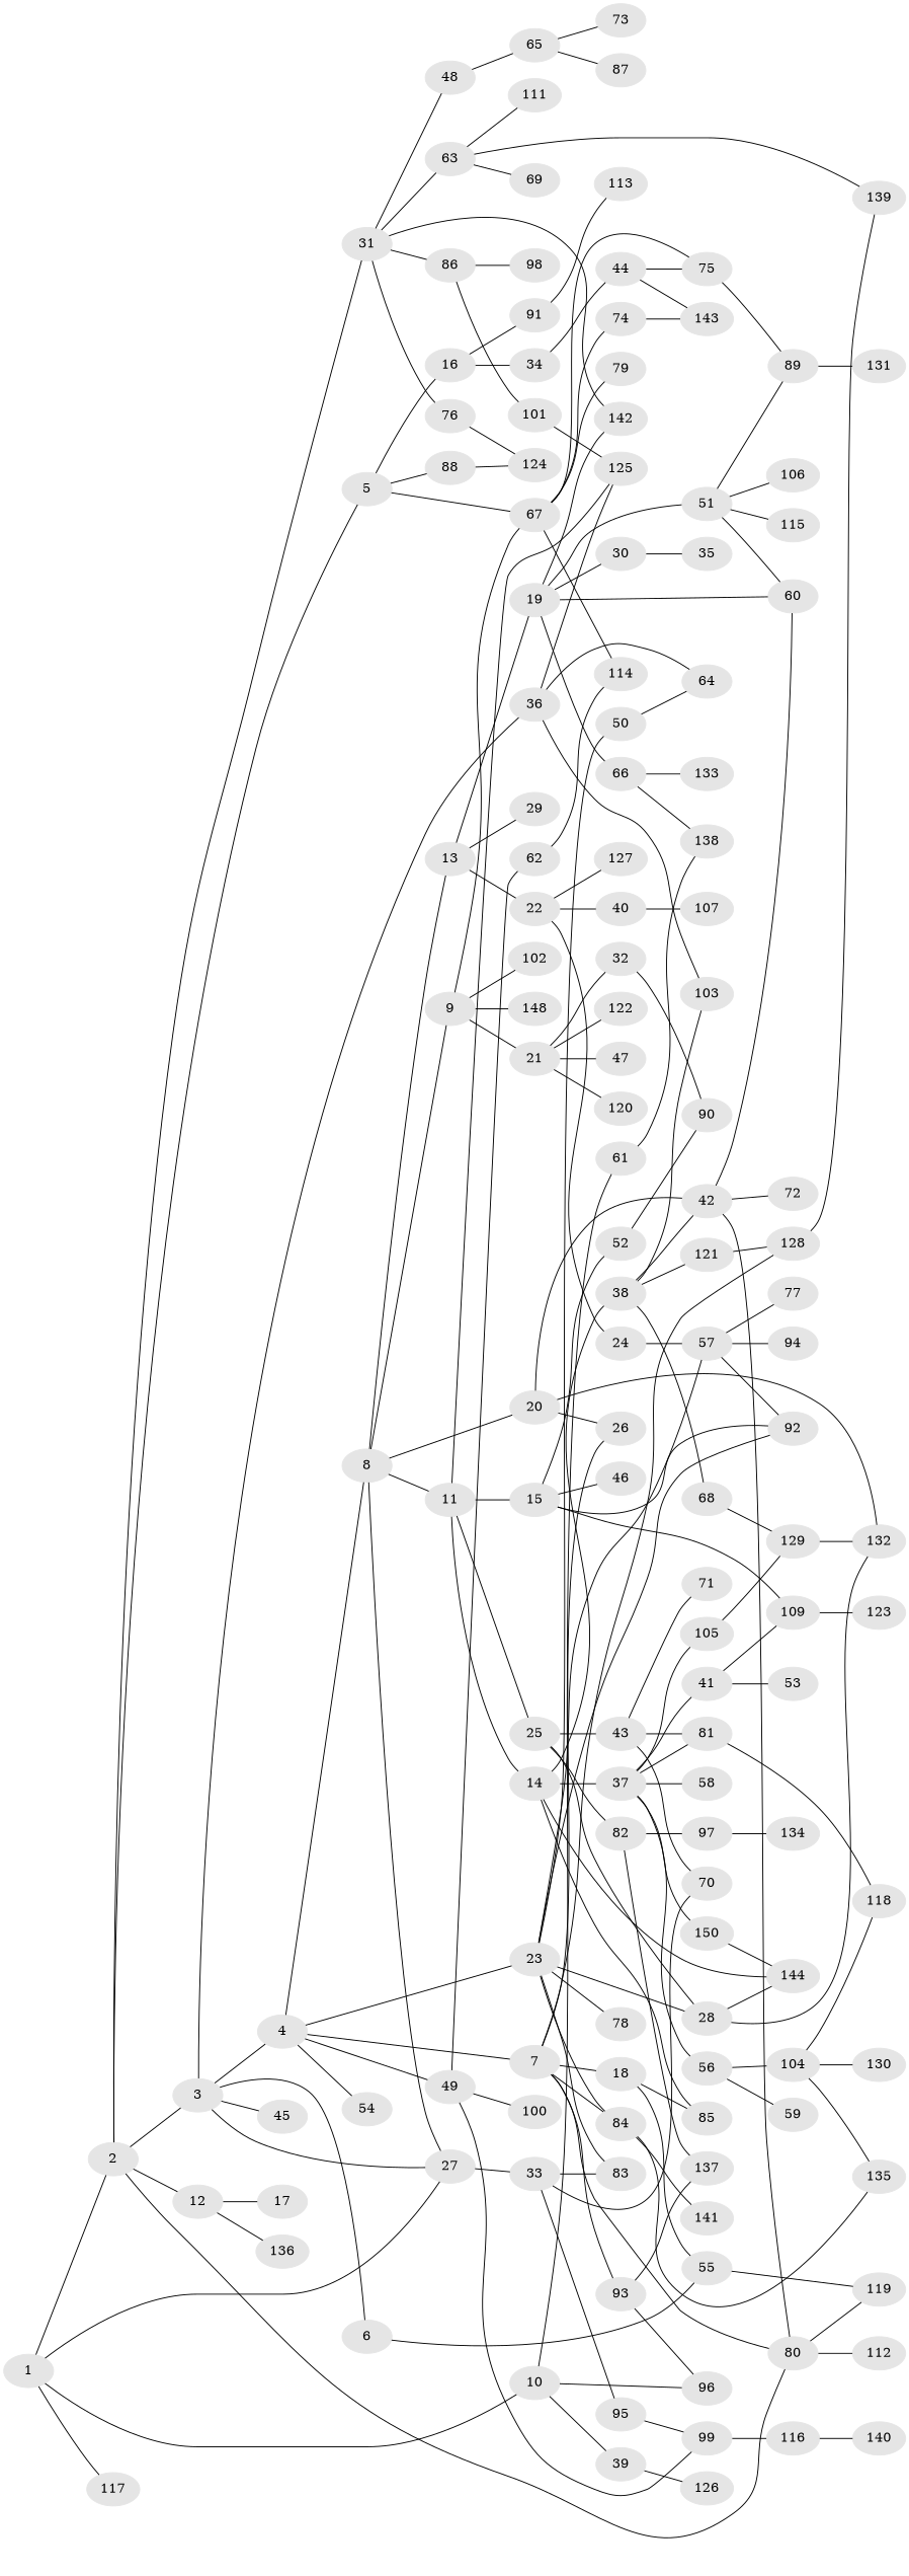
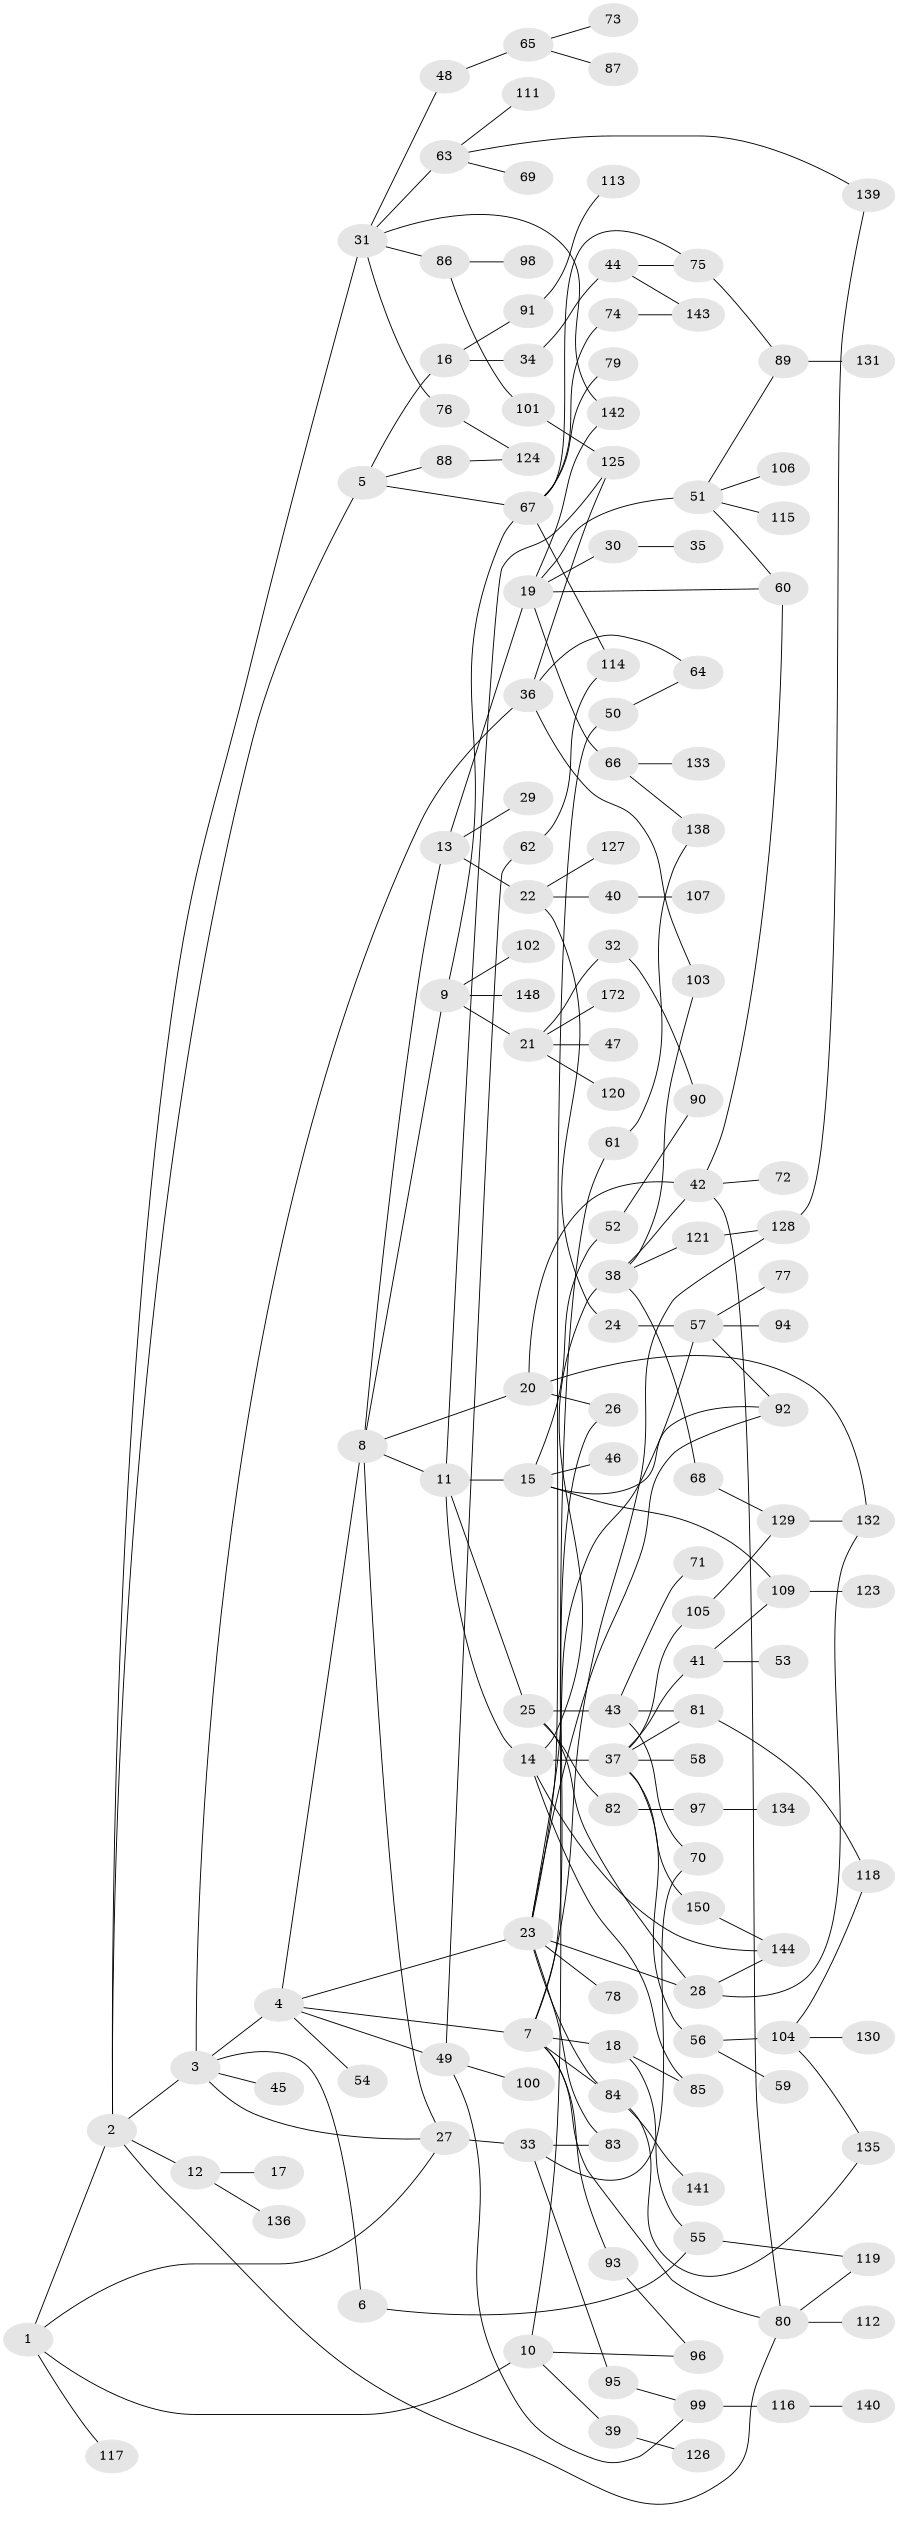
  graph {
    rankdir=LR
    node [color=gray90 style=filled]
    1
    2
    10
    27
    117
    3
    5
    12
    31
    80
    39
    61
    96
    33
    4
    6
    36
    45
    16
    67
    88
    17
    136
    142
    48
    63
    76
    86
    119
    112
    7
    8
    23
    49
    54
    55
    125
    64
    103
    18
    26
    84
    93
    128
    9
    11
    13
    20
    92
    28
    50
    57
    78
    83
    62
    99
    100
    34
    91
    75
    114
    74
    79
    124
    85
    135
    141
-   137
    139
    21
    102
    n72 [label=148]
    14
    15
    25
    19
    22
    29
    42
    132
    32
    47
    120
-   122
+   122 [label=172]
    126
    138
    37
    38
    144
    46
    52
    109
    43
    82
    30
    51
    60
    66
    24
    40
    127
    41
    56
    58
    81
    105
    n107 [label=150]
    68
    121
    90
    123
    44
    113
    35
    89
    106
    115
    133
    72
    107
    77
    94
    70
    71
    97
    95
    65
    69
    111
    98
    101
    143
    53
    59
    104
    118
    129
    73
    87
    116
    131
    130
    134
    140
    1 -- 2
    1 -- 10
    1 -- 27
    1 -- 117
    2 -- 3
    2 -- 5
    2 -- 12
    2 -- 31
    2 -- 80
    10 -- 39
    10 -- 61
    10 -- 96
    27 -- 33
    3 -- 27
    3 -- 4
    3 -- 6
    3 -- 36
    3 -- 45
    5 -- 16
    5 -- 67
    5 -- 88
    12 -- 17
    12 -- 136
    31 -- 142
    31 -- 48
    31 -- 63
    31 -- 76
    31 -- 86
    80 -- 119
    80 -- 112
    39 -- 126
    61 -- 138
    33 -- 83
    33 -- 70
    33 -- 95
    4 -- 7
    4 -- 8
    4 -- 23
    4 -- 49
    4 -- 54
    6 -- 55
    36 -- 125
    36 -- 64
    36 -- 103
    16 -- 34
    16 -- 91
    67 -- 75
    67 -- 114
    67 -- 74
    67 -- 79
    88 -- 124
    48 -- 65
    63 -- 139
    63 -- 69
    63 -- 111
    76 -- 124
    86 -- 98
    86 -- 101
    7 -- 80
    7 -- 18
    7 -- 26
    7 -- 84
    7 -- 93
    7 -- 128
    8 -- 27
    8 -- 9
    8 -- 11
    8 -- 13
    8 -- 20
    23 -- 84
    23 -- 92
    23 -- 28
    23 -- 50
    23 -- 57
    23 -- 78
    23 -- 83
    49 -- 62
    49 -- 99
    49 -- 100
    55 -- 119
    18 -- 55
    18 -- 85
    84 -- 135
    84 -- 141
    93 -- 96
-   93 -- 137
    128 -- 139
    9 -- 67
    9 -- 21
    9 -- 102
    9 -- n72
    11 -- 125
    11 -- 14
    11 -- 15
    11 -- 25
    13 -- 19
    13 -- 22
    13 -- 29
    20 -- 26
    20 -- 42
    20 -- 132
    28 -- 132
    28 -- 144
    50 -- 64
    57 -- 92
    57 -- 77
    57 -- 94
    62 -- 114
    99 -- 116
    34 -- 44
    91 -- 113
    75 -- 89
    74 -- 143
    21 -- 32
    21 -- 47
    21 -- 120
    21 -- 122
    14 -- 85
    14 -- 37
    14 -- 38
    14 -- 144
    15 -- 92
    15 -- 46
    15 -- 52
    15 -- 109
    25 -- 28
    25 -- 43
    25 -- 82
    19 -- 142
    19 -- 30
    19 -- 51
    19 -- 60
    19 -- 66
    22 -- 24
    22 -- 40
    22 -- 127
    42 -- 80
    42 -- 60
    42 -- 72
    32 -- 90
    37 -- 41
    37 -- 56
    37 -- 58
    37 -- 81
    37 -- 105
    37 -- n107
    38 -- 103
    38 -- 42
    38 -- 68
    38 -- 121
    52 -- 90
    109 -- 123
    43 -- 81
    43 -- 70
    43 -- 71
-   82 -- 137
    82 -- 97
    30 -- 35
    51 -- 60
    51 -- 89
    51 -- 106
    51 -- 115
    66 -- 138
    66 -- 133
    24 -- 57
    40 -- 107
    41 -- 109
    41 -- 53
    56 -- 59
    56 -- 104
    81 -- 118
    105 -- 129
    n107 -- 144
    68 -- 129
    121 -- 128
    44 -- 75
    44 -- 143
    89 -- 131
    97 -- 134
    95 -- 99
    65 -- 73
    65 -- 87
    101 -- 125
    104 -- 135
    104 -- 118
    104 -- 130
    129 -- 132
    116 -- 140
  }
